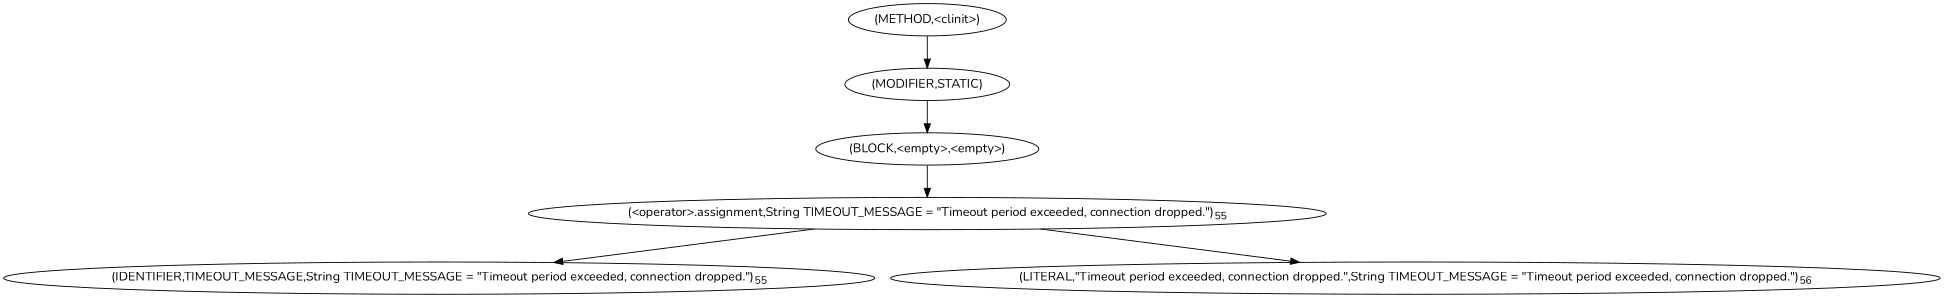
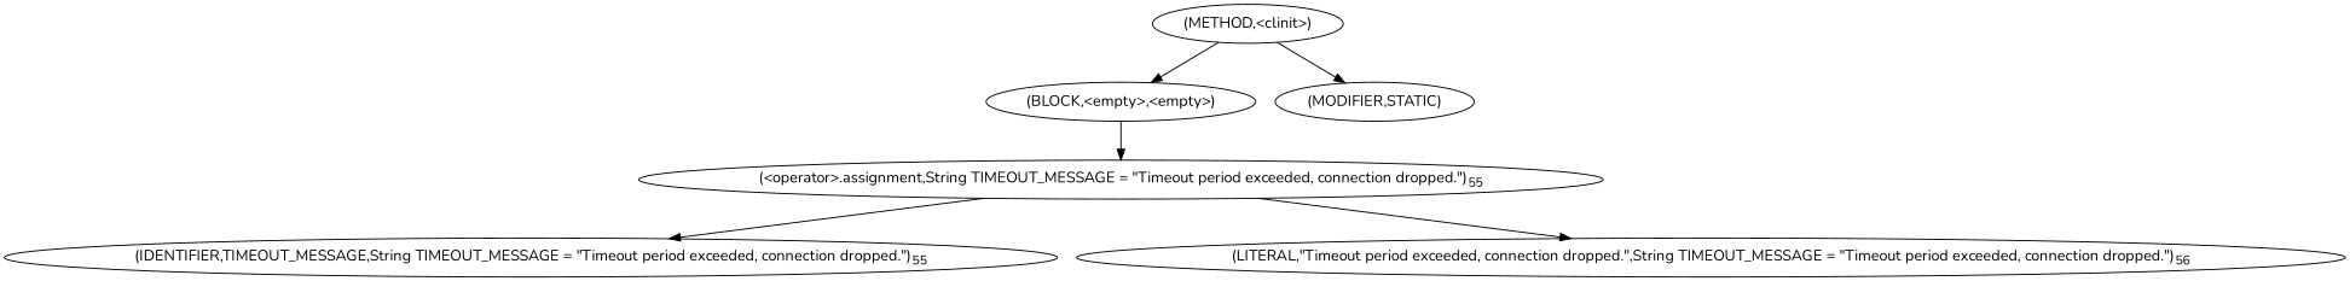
  digraph {
    fontname=Nunito
    node [fontname=Nunito]
    edge [fontname=Nunito]
    n1 [label=<(METHOD,&lt;clinit&gt;)>]
    n2 [label=<(BLOCK,&lt;empty&gt;,&lt;empty&gt;)>]
    n3 [label=<(MODIFIER,STATIC)>]
    n4 [label=<(&lt;operator&gt;.assignment,String TIMEOUT_MESSAGE = &quot;Timeout period exceeded, connection dropped.&quot;)<SUB>55</SUB>>]
    n5 [label=<(IDENTIFIER,TIMEOUT_MESSAGE,String TIMEOUT_MESSAGE = &quot;Timeout period exceeded, connection dropped.&quot;)<SUB>55</SUB>>]
    n6 [label=<(LITERAL,&quot;Timeout period exceeded, connection dropped.&quot;,String TIMEOUT_MESSAGE = &quot;Timeout period exceeded, connection dropped.&quot;)<SUB>56</SUB>>]
-   n3 -> n2
+   n1 -> n2
    n1 -> n3
    n2 -> n4
    n4 -> n5
    n4 -> n6
  }
